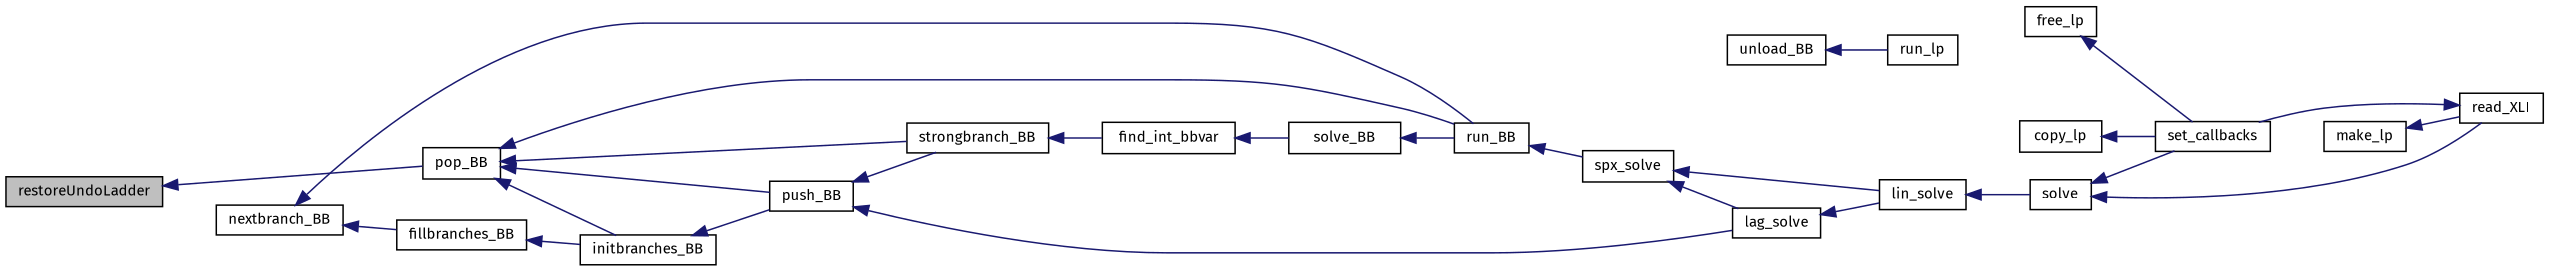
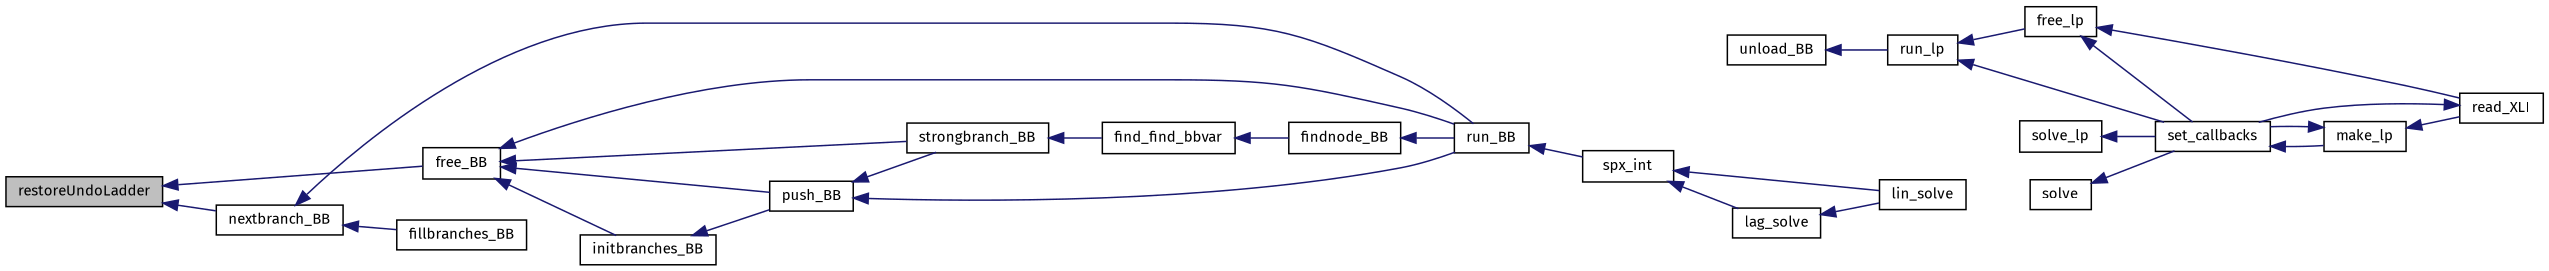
  digraph {
    fontname="Fira Sans"
    rankdir=LR
    node [color=black fillcolor=white fontname="Fira Sans" fontsize=10 shape=record style=filled]
    edge [color=midnightblue dir=back fontname="Fira Sans" fontsize=10 labelfontname=Helvetica labelfontsize=10 style=solid]
    n1 [fillcolor=grey75 fontcolor=black height=0.2 label=restoreUndoLadder width=0.4]
-   n2 [height=0.2 label=pop_BB width=0.4]
+   n2 [height=0.2 label=free_BB width=0.4]
    n3 [height=0.2 label=nextbranch_BB width=0.4]
    n4 [height=0.2 label=push_BB width=0.4]
    n5 [height=0.2 label=strongbranch_BB width=0.4]
    n6 [height=0.2 label=run_BB width=0.4]
    n7 [height=0.2 label=initbranches_BB width=0.4]
    n8 [height=0.2 label=fillbranches_BB width=0.4]
    n9 [height=0.2 label=unload_BB width=0.4]
    n10 [height=0.2 label=run_lp width=0.4]
-   n11 [height=0.2 label=find_int_bbvar width=0.4]
-   n12 [height=0.2 label=spx_solve width=0.4]
+   n11 [height=0.2 label=find_find_bbvar width=0.4]
+   n12 [height=0.2 label=spx_int width=0.4]
    n13 [height=0.2 label=free_lp width=0.4]
    n14 [height=0.2 label=set_callbacks width=0.4]
    n15 [height=0.2 label=read_XLI width=0.4]
    n16 [height=0.2 label=make_lp width=0.4]
-   n17 [height=0.2 label=copy_lp width=0.4]
-   n18 [height=0.2 label=solve_BB width=0.4]
+   n17 [height=0.2 label=solve_lp width=0.4]
+   n18 [height=0.2 label=findnode_BB width=0.4]
    n19 [height=0.2 label=lag_solve width=0.4]
    n20 [height=0.2 label=lin_solve width=0.4]
    n21 [height=0.2 label=solve width=0.4]
    n1 -> n2
+   n1 -> n3
    n2 -> n4
    n2 -> n5
    n2 -> n6
    n2 -> n7
    n3 -> n6
    n3 -> n8
    n4 -> n5
-   n4 -> n19
+   n4 -> n6
    n5 -> n11
    n6 -> n12
    n7 -> n4
-   n8 -> n7
    n9 -> n10
+   n10 -> n13
+   n10 -> n14
    n11 -> n18
    n12 -> n19
    n12 -> n20
    n13 -> n14
-   n21 -> n15
+   n13 -> n15
+   n14 -> n16
    n15 -> n14
+   n16 -> n14
    n16 -> n15
    n17 -> n14
    n18 -> n6
    n19 -> n20
-   n20 -> n21
    n21 -> n14
  }
